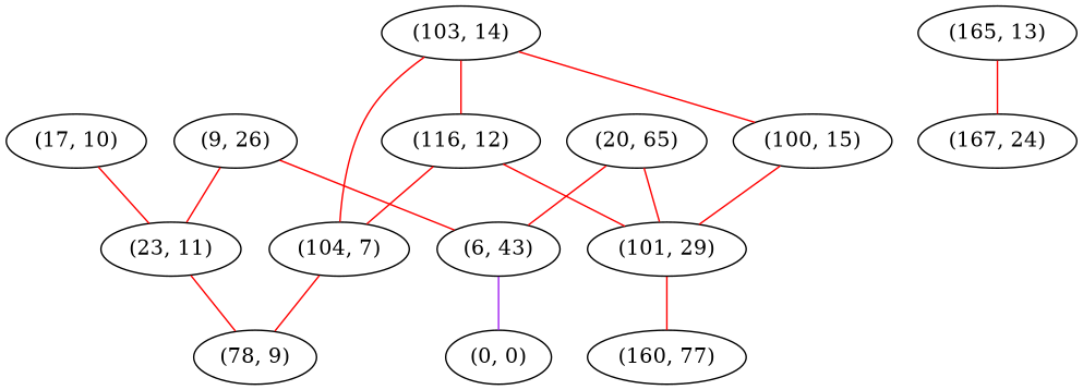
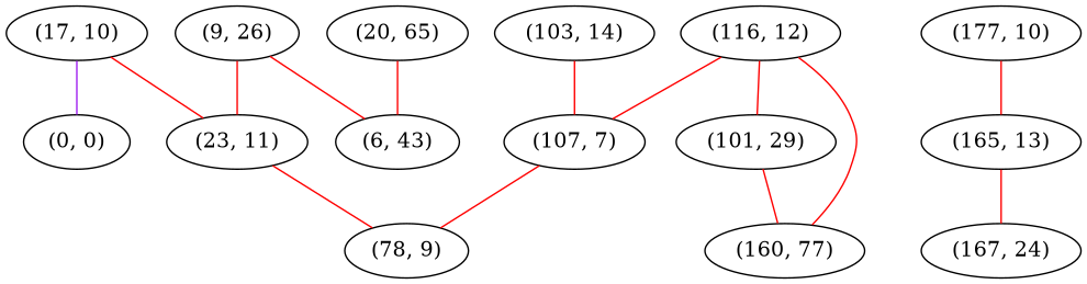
  graph {
    fontname="DejaVu Serif"
    node [fontname="DejaVu Serif"]
    edge [color=red fontname="DejaVu Serif" weight=1]
    "(9, 26)"
    "(23, 11)"
    "(6, 43)"
    "(78, 9)"
    "(103, 14)"
    "(116, 12)"
-   "(100, 15)"
-   "(104, 7)"
+   "(104, 7)" [label="(107, 7)"]
    "(101, 29)"
    "(165, 13)"
    "(167, 24)"
+   "(177, 10)"
    "(17, 10)"
    "(0, 0)"
    "(160, 77)"
    "(20, 65)"
    "(9, 26)" -- "(23, 11)"
    "(9, 26)" -- "(6, 43)"
    "(23, 11)" -- "(78, 9)"
-   "(103, 14)" -- "(116, 12)"
-   "(103, 14)" -- "(100, 15)"
+   "(160, 77)" -- "(116, 12)"
    "(103, 14)" -- "(104, 7)"
    "(116, 12)" -- "(104, 7)"
    "(116, 12)" -- "(101, 29)"
-   "(100, 15)" -- "(101, 29)"
    "(104, 7)" -- "(78, 9)"
    "(101, 29)" -- "(160, 77)"
    "(165, 13)" -- "(167, 24)"
+   "(177, 10)" -- "(165, 13)"
    "(17, 10)" -- "(23, 11)"
-   "(6, 43)" -- "(0, 0)" [color=purple weight=4]
+   "(17, 10)" -- "(0, 0)" [color=purple weight=4]
    "(20, 65)" -- "(6, 43)"
-   "(20, 65)" -- "(101, 29)"
  }
